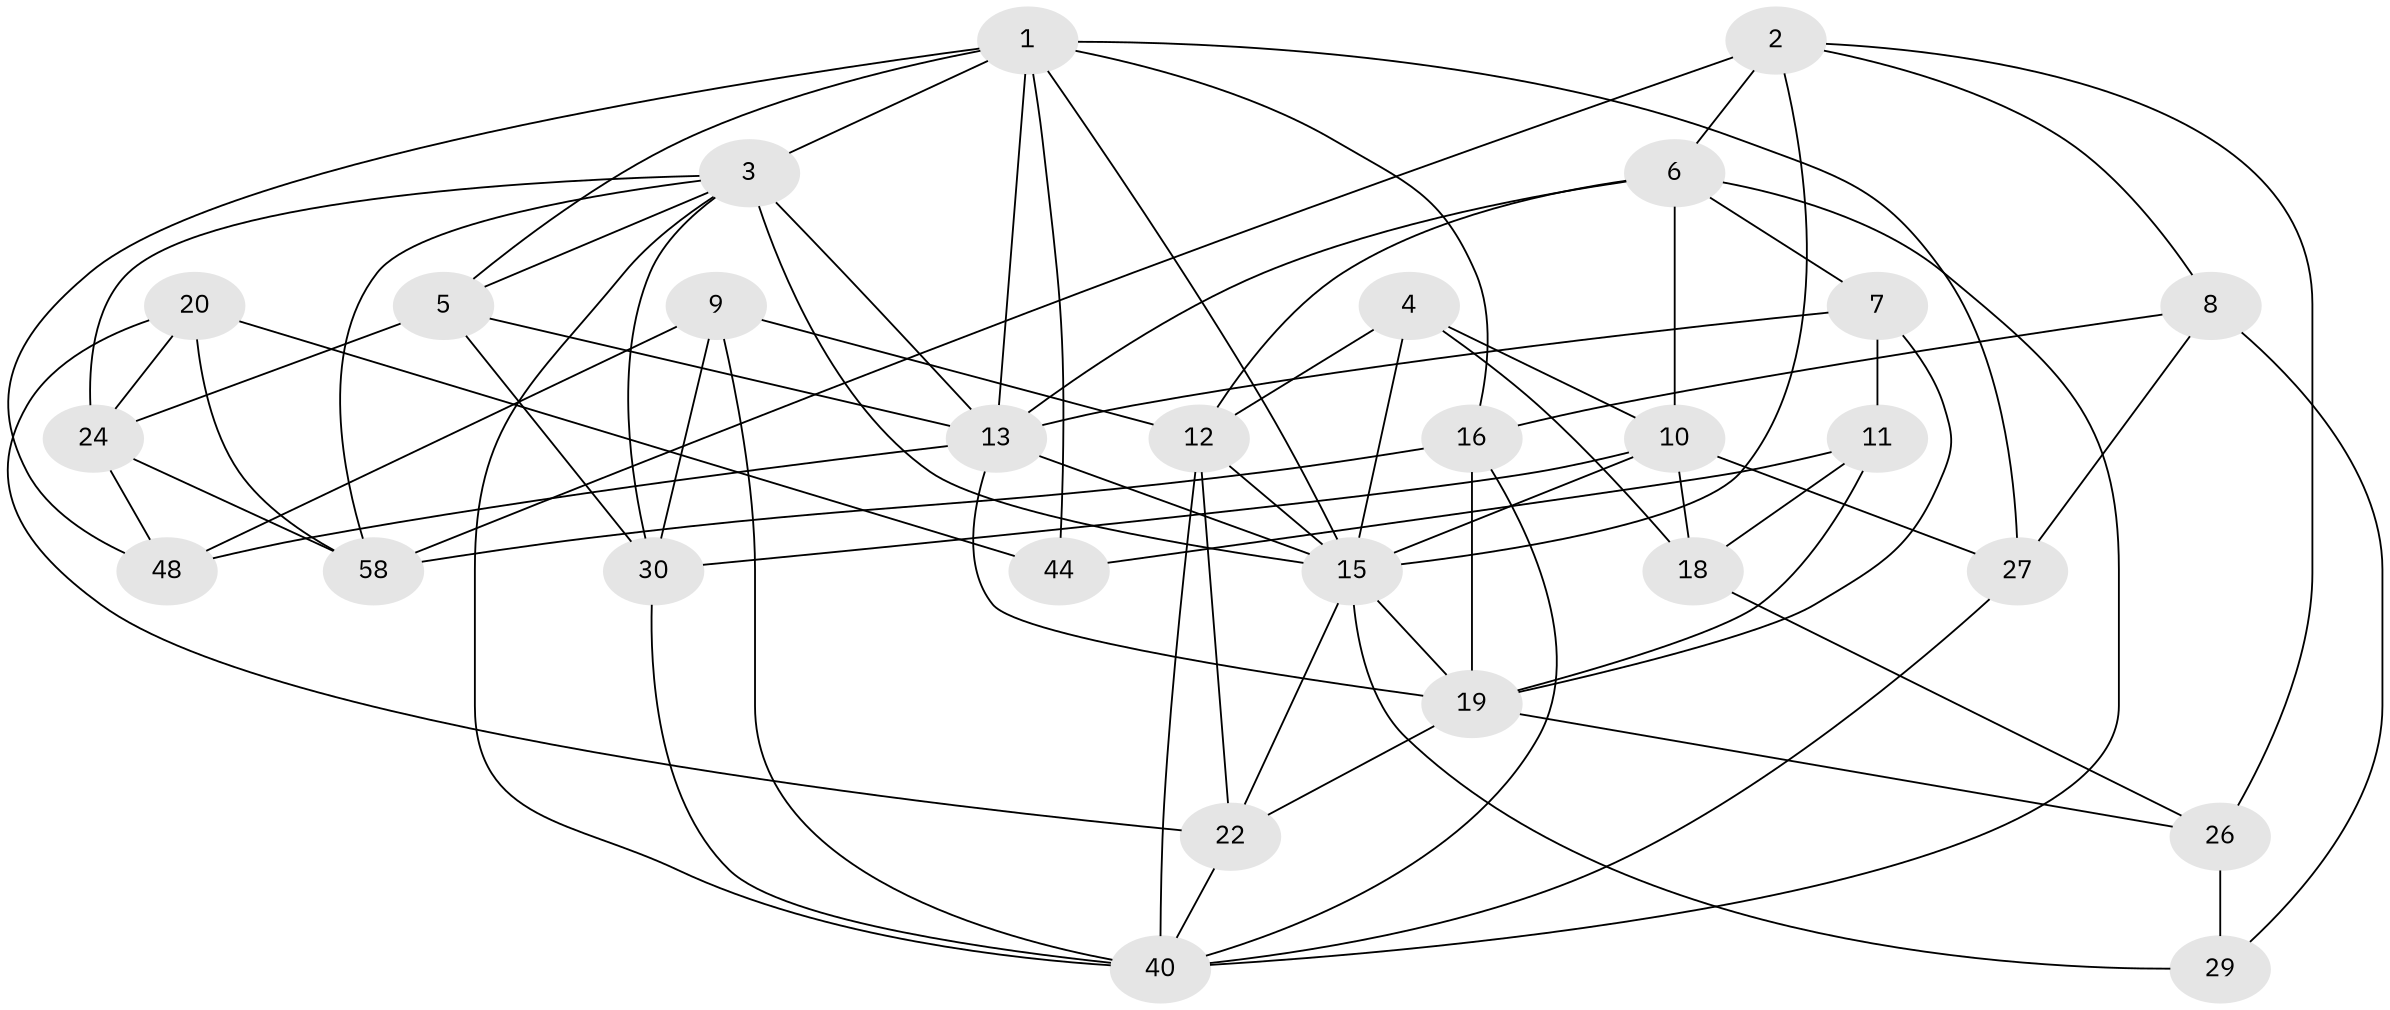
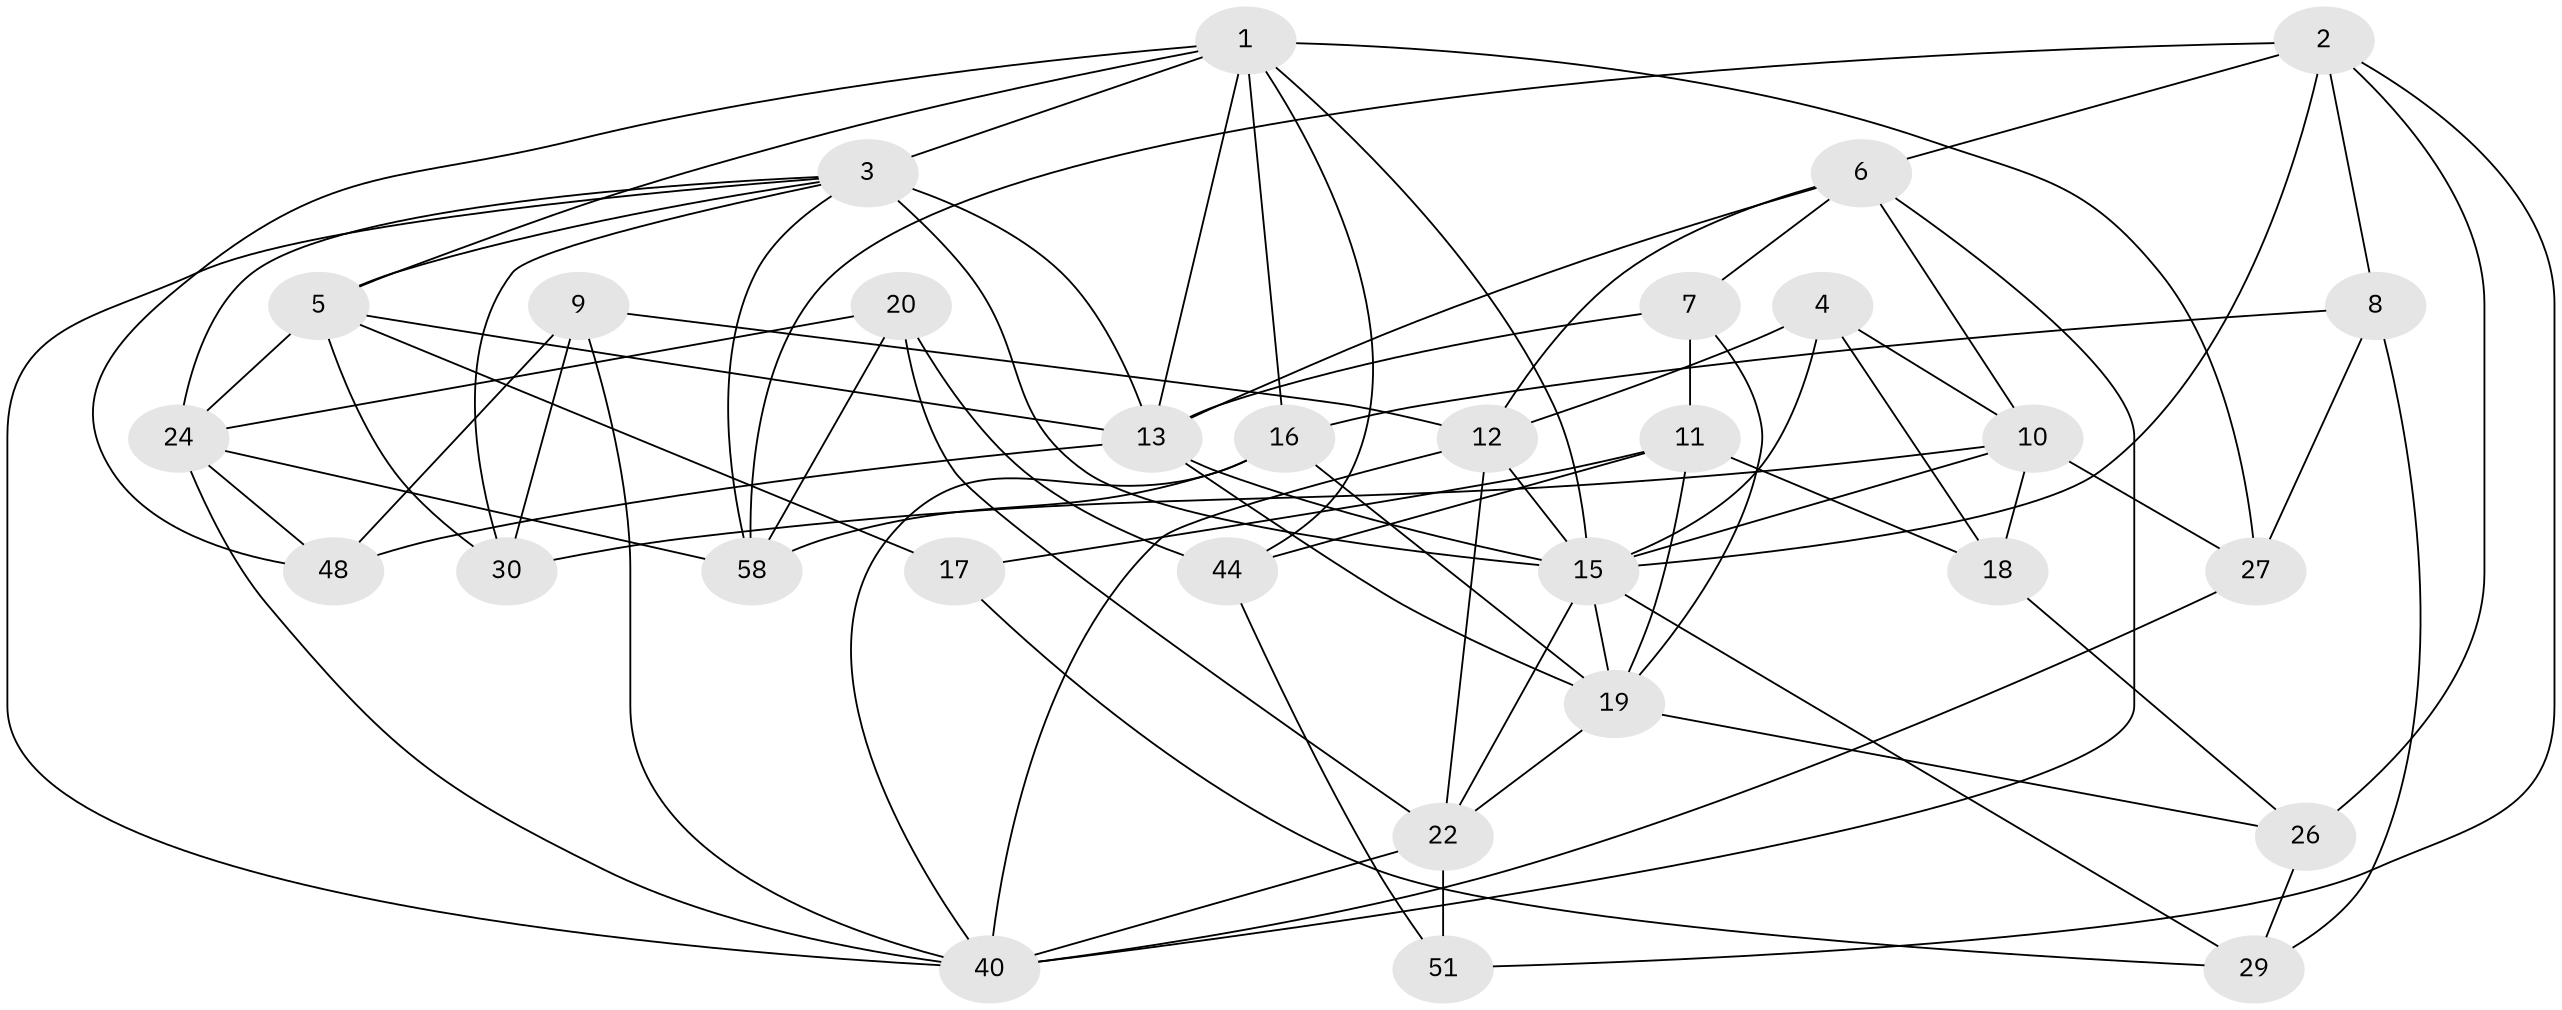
  graph {
    fontname="IBM Plex Sans"
    node [color=gray90 fontname="IBM Plex Sans" style=filled]
    edge [fontname="IBM Plex Sans"]
    1 [super="+31+42"]
    3 [super="+35+23"]
    5 [super="+34+14"]
    13 [super="+39+56+41"]
    15 [super="+55+36"]
    16 [super="+37"]
    27
    44
    48
    58
    24 [super="+25"]
    30
    40 [super="+45"]
+   17
    19 [super="+62+59+38"]
    29
    22 [super="+46"]
+   51
    2 [super="+53"]
    6 [super="+60"]
    8
    26
    10 [super="+61"]
    12 [super="+52+32"]
    7
    4 [super="+28"]
    18
    11 [super="+21"]
    9
    20
    1 -- 3 [weight=2]
    1 -- 5
    1 -- 13
    1 -- 15
    1 -- 16 [weight=2]
    1 -- 27
    1 -- 44
    1 -- 48
    3 -- 5
    3 -- 13
    3 -- 15 [weight=2]
    3 -- 58
    3 -- 24
    3 -- 30
    3 -- 40
    5 -- 13
    5 -- 24
    5 -- 30
+   5 -- 17
    13 -- 15
    13 -- 48
    13 -- 19 [weight=2]
    15 -- 19 [weight=2]
    15 -- 29
    15 -- 22
    16 -- 58
    16 -- 40
    16 -- 19 [weight=2]
    27 -- 40
+   44 -- 51
    24 -- 48
    24 -- 58
-   30 -- 40
+   24 -- 40
+   17 -- 29
    19 -- 22
    19 -- 26
    22 -- 40
+   22 -- 51
    2 -- 15
    2 -- 58
+   2 -- 51
    2 -- 6
    2 -- 8
    2 -- 26
    6 -- 13
    6 -- 40
    6 -- 10
    6 -- 12
    6 -- 7
    8 -- 16
    8 -- 27
    8 -- 29
    26 -- 29
    10 -- 15
    10 -- 27
    10 -- 30
    10 -- 18
    12 -- 15
    12 -- 40
    12 -- 22
    7 -- 13
    7 -- 19
    7 -- 11
    4 -- 15
    4 -- 10
    4 -- 12 [weight=2]
    4 -- 18
    18 -- 26
    11 -- 44
+   11 -- 17
    11 -- 19
    11 -- 18
    9 -- 48
    9 -- 30
    9 -- 40
    9 -- 12
    20 -- 44
    20 -- 58
    20 -- 24
    20 -- 22
  }
